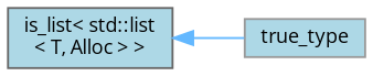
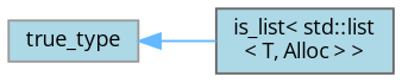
  digraph {
    rankdir=LR
    fontname="Open Sans"
    node [fillcolor=lightblue fontname="Open Sans" fontsize=10 shape=box style=filled]
    n1 [color=grey60 height=0.2 label=true_type width=0.4]
    n2 [color=grey40 height=0.2 label="is_list\< std::list\l\< T, Alloc \> \>" width=0.4]
-   n2 -> n1 [color=steelblue1 dir=back fontname="Open Sans" fontsize=10 labelfontname=Helvetica labelfontsize=10 style=solid]
+   n1 -> n2 [color=steelblue1 dir=back fontname="Open Sans" fontsize=10 labelfontname=Helvetica labelfontsize=10 style=solid]
  }
